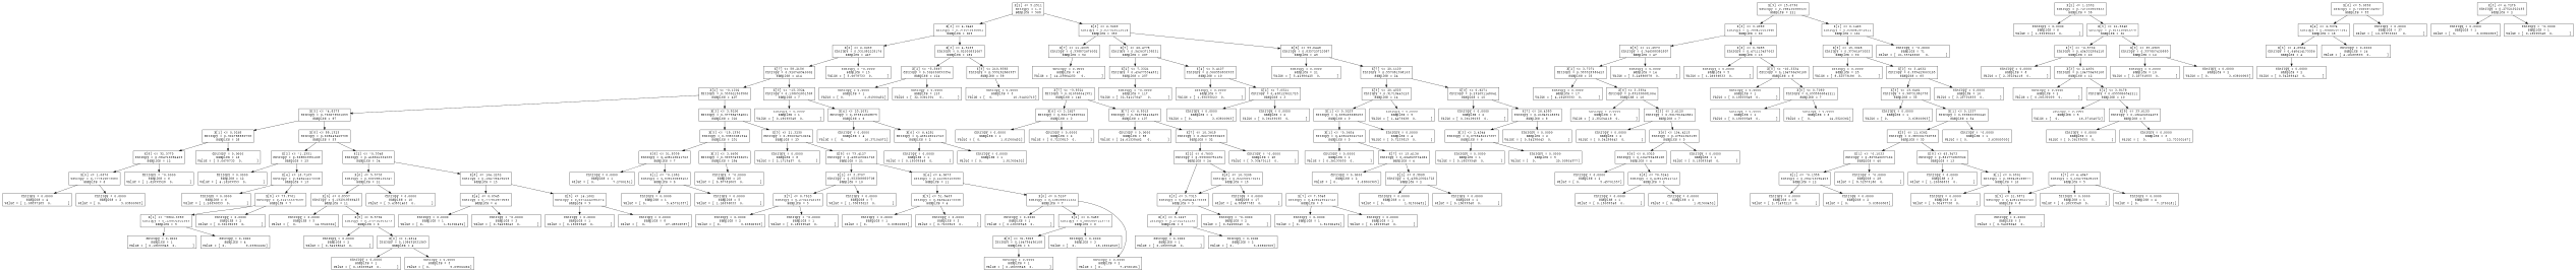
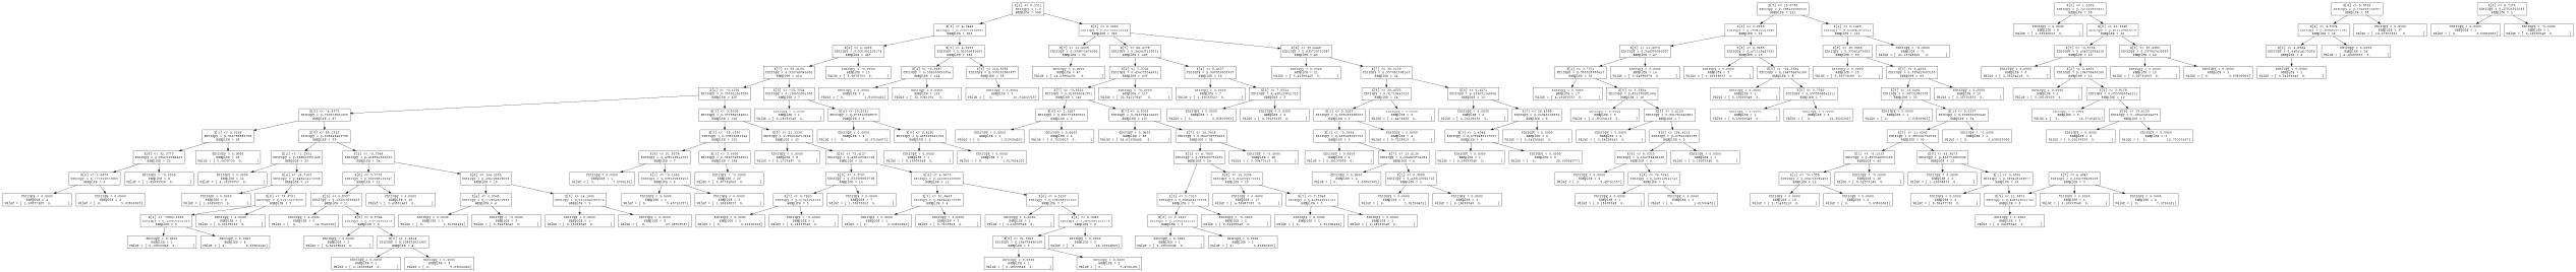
  digraph {
    fontname="Courier Prime"
    node [fontname="Courier Prime" shape=box]
    edge [fontname="Courier Prime"]
    n1 [label="X[2] <= 5.2511\nentropy = 1.0\nsamples = 968"]
    n2 [label="X[3] <= 4.0440\nentropy = 0.978975690661\nsamples = 609"]
    n3 [label="X[3] <= 2.9209\nentropy = 0.837028113014\nsamples = 359"]
    n4 [label="X[0] <= 2.0239\nentropy = 0.931082235176\nsamples = 427"]
    n5 [label="X[3] <= 4.5199\nentropy = 0.82050552067\nsamples = 182"]
    n6 [label="X[7] <= 11.2335\nentropy = 0.998872676052\nsamples = 92"]
    n7 [label="X[7] <= 20.4778\nentropy = 0.543637198331\nsamples = 267"]
    n8 [label="X[8] <= 59.6448\nentropy = 0.835725723587\nsamples = 45"]
    n9 [label="X[7] <= 58.2156\nentropy = 0.920746940002\nsamples = 414"]
    n10 [label="entropy = -0.0000\nsamples = 13\nvalue = [ 5.0678733  0.       ]"]
    n11 [label="X[2] <= -5.5667\nentropy = 0.302030893394\nsamples = 124"]
    n12 [label="X[9] <= 210.8583\nentropy = 0.999182860957\nsamples = 58"]
    n13 [label="X[2] <= -0.1302\nentropy = 0.939621503586\nsamples = 407"]
    n14 [label="X[5] <= -15.3924\nentropy = 0.138692831569\nsamples = 7"]
    n15 [label="X[5] <= -4.8379\nentropy = 0.763079561099\nsamples = 87"]
    n16 [label="X[3] <= 3.8200\nentropy = 0.977884784601\nsamples = 320"]
    n17 [label="entropy = 0.0000\nsamples = 1\nvalue = [ 0.18099548  0.        ]"]
    n18 [label="X[4] <= 29.2091\nentropy = 0.079811828875\nsamples = 6"]
    n19 [label="X[1] <= 0.0265\nentropy = 0.902788880798\nsamples = 28"]
    n20 [label="X[8] <= 88.1925\nentropy = 0.608249429738\nsamples = 59"]
    n21 [label="X[5] <= -18.1990\nentropy = 0.99833081924\nsamples = 291"]
    n22 [label="X[9] <= 21.3250\nentropy = 0.590094710234\nsamples = 29"]
    n23 [label="X[8] <= 92.5775\nentropy = 0.984716982409\nsamples = 12"]
    n24 [label="entropy = 0.0000\nsamples = 16\nvalue = [ 5.0678733  0.       ]"]
    n25 [label="X[2] <= -1.2951\nentropy = 0.968803551209\nsamples = 25"]
    n26 [label="X[2] <= -0.9948\nentropy = 0.418821332339\nsamples = 34"]
    n27 [label="X[0] <= 1.0670\nentropy = 0.777810879085\nsamples = 6"]
    n28 [label="entropy = -0.0000\nsamples = 6\nvalue = [ 1.62895928  0.        ]"]
    n29 [label="entropy = 0.0000\nsamples = 4\nvalue = [ 1.08597285  0.        ]"]
    n30 [label="entropy = 0.0000\nsamples = 2\nvalue = [ 0.          3.63800905]"]
    n31 [label="entropy = 0.0000\nsamples = 12\nvalue = [ 4.16289593  0.        ]"]
    n32 [label="X[4] <= 16.7169\nentropy = 0.648414175556\nsamples = 13"]
    n33 [label="X[6] <= 5.9733\nentropy = 0.609066130347\nsamples = 21"]
    n34 [label="X[8] <= 104.2292\nentropy = 0.164796496108\nsamples = 13"]
    n35 [label="entropy = 0.0000\nsamples = 6\nvalue = [ 1.26696833  0.        ]"]
    n36 [label="X[8] <= 79.9761\nentropy = 0.312733376397\nsamples = 7"]
    n37 [label="X[1] <= -5802.3989\nentropy = 0.138692831569\nsamples = 5"]
    n38 [label="entropy = 0.0000\nsamples = 2\nvalue = [ 0.36199095  0.        ]"]
    n39 [label="entropy = 0.0000\nsamples = 1\nvalue = [ 0.18099548  0.        ]"]
    n40 [label="entropy = 0.0000\nsamples = 4\nvalue = [ 0.          9.09502262]"]
    n41 [label="X[0] <= 0.8997\nentropy = 0.192918566435\nsamples = 11"]
    n42 [label="entropy = 0.0000\nsamples = 10\nvalue = [ 3.43891403  0.        ]"]
    n43 [label="X[4] <= 0.6945\nentropy = 0.777810879085\nsamples = 4"]
    n44 [label="X[9] <= 14.1602\nentropy = 0.0572222981572\nsamples = 9"]
    n45 [label="entropy = 0.0000\nsamples = 5\nvalue = [  0.         14.5520362]"]
    n46 [label="X[5] <= 8.5762\nentropy = 0.379701509279\nsamples = 6"]
    n47 [label="entropy = 0.0000\nsamples = 2\nvalue = [ 0.54298643  0.        ]"]
    n48 [label="X[0] <= 1.2614\nentropy = 0.138692831569\nsamples = 4"]
    n49 [label="entropy = 0.0000\nsamples = 1\nvalue = [ 0.18099548  0.        ]"]
    n50 [label="entropy = 0.0000\nsamples = 3\nvalue = [ 0.          9.09502262]"]
    n51 [label="entropy = 0.0000\nsamples = 1\nvalue = [ 0.          1.81900452]"]
    n52 [label="entropy = -0.0000\nsamples = 3\nvalue = [ 0.54298643  0.        ]"]
    n53 [label="entropy = 0.0000\nsamples = 1\nvalue = [ 0.18099548  0.        ]"]
    n54 [label="entropy = 0.0000\nsamples = 8\nvalue = [  0.          27.28506787]"]
    n55 [label="X[8] <= 51.8998\nentropy = 0.438129021723\nsamples = 7"]
    n56 [label="X[3] <= 3.6690\nentropy = 0.999574996251\nsamples = 284"]
    n57 [label="entropy = 0.0000\nsamples = 8\nvalue = [ 2.1719457  0.       ]"]
    n58 [label="X[8] <= 79.4127\nentropy = 0.438129021723\nsamples = 21"]
    n59 [label="entropy = 0.0000\nsamples = 1\nvalue = [ 0.         7.2760181]"]
    n60 [label="X[1] <= -0.1082\nentropy = 0.698165668253\nsamples = 6"]
    n61 [label="entropy = -0.0000\nsamples = 25\nvalue = [ 6.87782805  0.        ]"]
    n62 [label="entropy = 0.0000\nsamples = 1\nvalue = [ 0.          5.45701357]"]
    n63 [label="entropy = 0.0000\nsamples = 5\nvalue = [ 1.26696833  0.        ]"]
    n64 [label="X[9] <= 15.0790\nentropy = 0.968230988535\nsamples = 221"]
    n65 [label="X[3] <= 3.2989\nentropy = 0.968435533668\nsamples = 60"]
    n66 [label="X[1] <= 0.1403\nentropy = 0.854843672611\nsamples = 161"]
    n67 [label="X[2] <= 1.2392\nentropy = 0.727359509633\nsamples = 38"]
    n68 [label="entropy = 0.0000\nsamples = 6\nvalue = [ 1.99095023  0.        ]"]
    n69 [label="X[9] <= 21.5646\nentropy = 0.639338483978\nsamples = 32"]
    n70 [label="X[5] <= 11.2973\nentropy = 0.946588582857\nsamples = 47"]
    n71 [label="X[6] <= 0.9285\nentropy = 0.471119457003\nsamples = 13"]
    n72 [label="X[9] <= 19.3028\nentropy = 0.97961670533\nsamples = 90"]
    n73 [label="entropy = -0.0000\nsamples = 71\nvalue = [ 21.35746606   0.        ]"]
    n74 [label="X[2] <= 3.7371\nentropy = 0.999929980423\nsamples = 33"]
    n75 [label="entropy = 0.0000\nsamples = 14\nvalue = [ 5.24886878  0.        ]"]
    n76 [label="entropy = 0.0000\nsamples = 5\nvalue = [ 1.26696833  0.        ]"]
    n77 [label="X[5] <= -10.3334\nentropy = 0.164796496108\nsamples = 8"]
    n78 [label="entropy = 0.0000\nsamples = 17\nvalue = [ 4.16289593  0.        ]"]
    n79 [label="X[6] <= 3.3994\nentropy = 0.892338681064\nsamples = 16"]
    n80 [label="entropy = 0.0000\nsamples = 9\nvalue = [ 2.35294118  0.        ]"]
    n81 [label="X[3] <= 2.4120\nentropy = 0.501781640861\nsamples = 7"]
    n82 [label="entropy = 0.0000\nsamples = 2\nvalue = [ 0.54298643  0.        ]"]
    n83 [label="X[6] <= 104.4215\nentropy = 0.27521923195\nsamples = 5"]
    n84 [label="X[6] <= 6.0925\nentropy = 0.164796496108\nsamples = 4"]
    n85 [label="entropy = 0.0000\nsamples = 1\nvalue = [ 0.18099548  0.        ]"]
    n86 [label="entropy = 0.0000\nsamples = 2\nvalue = [ 0.          5.45701357]"]
    n87 [label="X[8] <= 76.9242\nentropy = 0.438129021723\nsamples = 2"]
    n88 [label="entropy = 0.0000\nsamples = 1\nvalue = [ 0.18099548  0.        ]"]
    n89 [label="entropy = 0.0000\nsamples = 1\nvalue = [ 0.          1.81900452]"]
    n90 [label="entropy = 0.0000\nsamples = 1\nvalue = [ 0.18099548  0.        ]"]
    n91 [label="X[0] <= 0.7089\nentropy = 0.0955866542211\nsamples = 7"]
    n92 [label="entropy = 0.0000\nsamples = 1\nvalue = [ 0.18099548  0.        ]"]
    n93 [label="entropy = 0.0000\nsamples = 6\nvalue = [  0.         14.5520362]"]
    n94 [label="entropy = 0.0000\nsamples = 25\nvalue = [ 8.32579186  0.        ]"]
    n95 [label="X[3] <= 3.4632\nentropy = 0.999429003165\nsamples = 65"]
    n96 [label="X[9] <= 19.6461\nentropy = 0.98731882793\nsamples = 55"]
    n97 [label="entropy = 0.0000\nsamples = 10\nvalue = [ 3.25791855  0.        ]"]
    n98 [label="entropy = 0.0000\nsamples = 1\nvalue = [ 0.          3.63800905]"]
    n99 [label="X[1] <= 0.1337\nentropy = 0.999663390243\nsamples = 54"]
    n100 [label="X[5] <= 11.6362\nentropy = 0.989301760756\nsamples = 53"]
    n101 [label="entropy = -0.0000\nsamples = 1\nvalue = [ 0.          3.63800905]"]
    n102 [label="X[1] <= -0.1033\nentropy = 0.807840097162\nsamples = 40"]
    n103 [label="X[8] <= 65.9473\nentropy = 0.861772805922\nsamples = 13"]
    n104 [label="X[1] <= -0.1558\nentropy = 0.984716982409\nsamples = 12"]
    n105 [label="entropy = -0.0000\nsamples = 28\nvalue = [ 8.32579186  0.        ]"]
    n106 [label="entropy = 0.0000\nsamples = 3\nvalue = [ 1.26696833  0.        ]"]
    n107 [label="X[1] <= 0.0901\nentropy = 0.686438166877\nsamples = 10"]
    n108 [label="entropy = 0.0000\nsamples = 10\nvalue = [ 2.71493213  0.        ]"]
    n109 [label="entropy = 0.0000\nsamples = 2\nvalue = [ 0.          3.63800905]"]
    n110 [label="X[9] <= 21.9872\nentropy = 0.438129021723\nsamples = 8"]
    n111 [label="entropy = 0.0000\nsamples = 2\nvalue = [ 0.90497738  0.        ]"]
    n112 [label="entropy = 0.0000\nsamples = 3\nvalue = [ 0.54298643  0.        ]"]
    n113 [label="X[7] <= 4.4847\nentropy = 0.164796496108\nsamples = 5"]
    n114 [label="entropy = 0.0000\nsamples = 1\nvalue = [ 0.18099548  0.        ]"]
    n115 [label="entropy = 0.0000\nsamples = 4\nvalue = [ 0.         7.2760181]"]
    n116 [label="X[7] <= -2.5732\nentropy = 0.454932984218\nsamples = 20"]
    n117 [label="X[9] <= 39.2509\nentropy = 0.997807430889\nsamples = 12"]
    n118 [label="entropy = 0.0000\nsamples = 8\nvalue = [ 2.35294118  0.        ]"]
    n119 [label="X[3] <= 2.4691\nentropy = 0.164796496108\nsamples = 12"]
    n120 [label="entropy = 0.0000\nsamples = 10\nvalue = [ 3.25791855  0.        ]"]
    n121 [label="entropy = 0.0000\nsamples = 2\nvalue = [ 0.          3.63800905]"]
    n122 [label="entropy = 0.0000\nsamples = 2\nvalue = [ 0.36199095  0.        ]"]
    n123 [label="X[2] <= 3.8178\nentropy = 0.0955866542211\nsamples = 10"]
    n124 [label="entropy = 0.0000\nsamples = 5\nvalue = [  0.          16.37104072]"]
    n125 [label="X[8] <= 39.6155\nentropy = 0.182432324279\nsamples = 5"]
    n126 [label="entropy = 0.0000\nsamples = 2\nvalue = [ 0.36199095  0.        ]"]
    n127 [label="entropy = 0.0000\nsamples = 3\nvalue = [  0.          12.73303167]"]
    n128 [label="X[2] <= 3.3707\nentropy = 0.953568859708\nsamples = 10"]
    n129 [label="X[4] <= 4.6073\nentropy = 0.223505159085\nsamples = 11"]
    n130 [label="X[7] <= 6.7623\nentropy = 0.27521923195\nsamples = 3"]
    n131 [label="entropy = 0.0000\nsamples = 7\nvalue = [ 1.99095023  0.        ]"]
    n132 [label="X[9] <= 51.8469\nentropy = 0.648414175556\nsamples = 4"]
    n133 [label="X[0] <= 0.5207\nentropy = 0.106368311332\nsamples = 7"]
    n134 [label="entropy = 0.0000\nsamples = 2\nvalue = [ 0.          3.63800905]"]
    n135 [label="entropy = -0.0000\nsamples = 1\nvalue = [ 0.18099548  0.        ]"]
    n136 [label="entropy = 0.0000\nsamples = 1\nvalue = [ 0.          3.63800905]"]
    n137 [label="entropy = 0.0000\nsamples = 3\nvalue = [ 0.7239819  0.       ]"]
    n138 [label="entropy = 0.0000\nsamples = 1\nvalue = [ 0.18099548  0.        ]"]
    n139 [label="X[0] <= 0.9489\nentropy = 0.0605807219775\nsamples = 6"]
    n140 [label="X[8] <= 91.5905\nentropy = 0.164796496108\nsamples = 3"]
    n141 [label="entropy = 0.0000\nsamples = 3\nvalue = [  0.          18.19004525]"]
    n142 [label="entropy = 0.0000\nsamples = 1\nvalue = [ 0.18099548  0.        ]"]
    n143 [label="entropy = 0.0000\nsamples = 2\nvalue = [ 0.         7.2760181]"]
    n144 [label="entropy = 0.0000\nsamples = 4\nvalue = [  0.          16.37104072]"]
    n145 [label="X[6] <= 6.4281\nentropy = 0.438129021723\nsamples = 2"]
    n146 [label="entropy = 0.0000\nsamples = 1\nvalue = [ 0.18099548  0.        ]"]
    n147 [label="entropy = 0.0000\nsamples = 1\nvalue = [ 0.          1.81900452]"]
    n148 [label="entropy = 0.0000\nsamples = 1\nvalue = [ 0.          1.81900452]"]
    n149 [label="entropy = 0.0000\nsamples = 123\nvalue = [ 32.0361991   0.       ]"]
    n150 [label="entropy = 0.0000\nsamples = 3\nvalue = [  0.          10.91402715]"]
    n151 [label="X[6] <= 5.0356\nentropy = 0.700306734907\nsamples = 55"]
    n152 [label="X[4] <= 2.5374\nentropy = 0.984463077361\nsamples = 18"]
    n153 [label="entropy = 0.0000\nsamples = 37\nvalue = [ 10.67873303   0.        ]"]
    n154 [label="X[3] <= 4.6564\nentropy = 0.648414175556\nsamples = 4"]
    n155 [label="entropy = 0.0000\nsamples = 14\nvalue = [ 4.16289593  0.        ]"]
    n156 [label="entropy = 0.0000\nsamples = 2\nvalue = [ 0.54298643  0.        ]"]
    n157 [label="X[3] <= 4.7276\nentropy = 0.27521923195\nsamples = 2"]
    n158 [label="entropy = 0.0000\nsamples = 1\nvalue = [ 0.          3.63800905]"]
    n159 [label="entropy = -0.0000\nsamples = 1\nvalue = [ 0.18099548  0.        ]"]
    n160 [label="entropy = 0.0000\nsamples = 47\nvalue = [ 14.29864253   0.        ]"]
    n161 [label="X[2] <= 7.3321\nentropy = 0.434773344931\nsamples = 257"]
    n162 [label="X[4] <= 9.4137\nentropy = 0.966550833935\nsamples = 10"]
    n163 [label="entropy = 0.0000\nsamples = 21\nvalue = [ 5.42986425  0.        ]"]
    n164 [label="X[7] <= 20.1139\nentropy = 0.557081908103\nsamples = 24"]
    n165 [label="X[9] <= 20.4535\nentropy = 0.91718443123\nsamples = 14"]
    n166 [label="X[0] <= 0.6271\nentropy = 0.292651148641\nsamples = 10"]
    n167 [label="X[1] <= 0.0239\nentropy = 0.698165668253\nsamples = 9"]
    n168 [label="entropy = 0.0000\nsamples = 5\nvalue = [ 1.4479638  0.       ]"]
    n169 [label="entropy = 0.0000\nsamples = 2\nvalue = [ 0.36199095  0.        ]"]
    n170 [label="X[7] <= 26.4589\nentropy = 0.21849118652\nsamples = 8"]
    n171 [label="X[1] <= -0.0634\nentropy = 0.438129021723\nsamples = 5"]
    n172 [label="entropy = 0.0000\nsamples = 4\nvalue = [ 0.7239819  0.       ]"]
    n173 [label="entropy = 0.0000\nsamples = 1\nvalue = [ 0.36199095  0.        ]"]
    n174 [label="X[7] <= 15.4136\nentropy = 0.204829734062\nsamples = 4"]
    n175 [label="entropy = 0.0000\nsamples = 2\nvalue = [ 0.          3.63800905]"]
    n176 [label="X[2] <= 8.5868\nentropy = 0.438129021723\nsamples = 2"]
    n177 [label="entropy = 0.0000\nsamples = 1\nvalue = [ 0.          1.81900452]"]
    n178 [label="entropy = 0.0000\nsamples = 1\nvalue = [ 0.18099548  0.        ]"]
    n179 [label="X[3] <= 2.4544\nentropy = 0.0738481017397\nsamples = 6"]
    n180 [label="entropy = 0.0000\nsamples = 2\nvalue = [ 0.54298643  0.        ]"]
    n181 [label="entropy = 0.0000\nsamples = 1\nvalue = [ 0.18099548  0.        ]"]
    n182 [label="entropy = 0.0000\nsamples = 5\nvalue = [  0.          20.00904977]"]
    n183 [label="X[7] <= -9.8521\nentropy = 0.610963041951\nsamples = 140"]
    n184 [label="entropy = -0.0000\nsamples = 117\nvalue = [ 32.94117647   0.        ]"]
    n185 [label="entropy = 0.0000\nsamples = 7\nvalue = [ 1.99095023  0.        ]"]
    n186 [label="X[2] <= 7.0521\nentropy = 0.438129021723\nsamples = 3"]
    n187 [label="X[6] <= 3.2627\nentropy = 0.861772805922\nsamples = 3"]
    n188 [label="X[7] <= 6.8515\nentropy = 0.526766416439\nsamples = 137"]
    n189 [label="entropy = 0.0000\nsamples = 1\nvalue = [ 0.          1.81900452]"]
    n190 [label="entropy = 0.0000\nsamples = 2\nvalue = [ 0.7239819  0.       ]"]
    n191 [label="entropy = 0.0000\nsamples = 85\nvalue = [ 24.61538462   0.        ]"]
    n192 [label="X[7] <= 10.3618\nentropy = 0.822739990209\nsamples = 52"]
    n193 [label="X[2] <= 6.7605\nentropy = 0.999360751251\nsamples = 24"]
    n194 [label="entropy = -0.0000\nsamples = 28\nvalue = [ 9.95475113  0.        ]"]
    n195 [label="X[6] <= 10.3206\nentropy = 0.832909175151\nsamples = 19"]
    n196 [label="X[3] <= 3.7313\nentropy = 0.648414175556\nsamples = 5"]
    n197 [label="entropy = 0.0000\nsamples = 17\nvalue = [ 4.88687783  0.        ]"]
    n198 [label="X[7] <= 7.9948\nentropy = 0.438129021723\nsamples = 9"]
    n199 [label="X[6] <= 3.1227\nentropy = 0.27521923195\nsamples = 3"]
    n200 [label="entropy = -0.0000\nsamples = 2\nvalue = [ 0.54298643  0.        ]"]
    n201 [label="entropy = 0.0000\nsamples = 1\nvalue = [ 0.          1.81900452]"]
    n202 [label="entropy = 0.0000\nsamples = 1\nvalue = [ 0.18099548  0.        ]"]
    n203 [label="entropy = 0.0000\nsamples = 1\nvalue = [ 0.18099548  0.        ]"]
    n204 [label="entropy = 0.0000\nsamples = 2\nvalue = [ 0.          3.63800905]"]
    n205 [label="entropy = 0.0000\nsamples = 1\nvalue = [ 0.          3.63800905]"]
    n206 [label="entropy = 0.0000\nsamples = 2\nvalue = [ 0.36199095  0.        ]"]
    n1 -> n2
    n1 -> n3
    n2 -> n4
    n2 -> n5
    n3 -> n6
    n3 -> n7
    n3 -> n8
    n4 -> n9
    n4 -> n10
    n5 -> n11
    n5 -> n12
    n6 -> n160
    n7 -> n161
    n7 -> n162
    n8 -> n163
    n8 -> n164
    n9 -> n13
    n9 -> n14
    n11 -> n148
    n11 -> n149
    n12 -> n150
    n13 -> n15
    n13 -> n16
    n14 -> n17
    n14 -> n18
    n15 -> n19
    n15 -> n20
    n16 -> n21
    n16 -> n22
    n18 -> n144
    n18 -> n145
    n19 -> n23
    n19 -> n24
    n20 -> n25
    n20 -> n26
    n21 -> n55
    n21 -> n56
    n22 -> n57
    n22 -> n58
    n23 -> n27
    n23 -> n28
    n25 -> n31
    n25 -> n32
    n26 -> n33
    n26 -> n34
    n27 -> n29
    n27 -> n30
    n32 -> n35
    n32 -> n36
    n33 -> n41
    n33 -> n42
    n34 -> n43
    n34 -> n44
    n36 -> n37
    n36 -> n38
    n37 -> n39
    n37 -> n40
    n41 -> n45
    n41 -> n46
    n43 -> n51
    n43 -> n52
    n44 -> n53
    n44 -> n54
    n46 -> n47
    n46 -> n48
    n48 -> n49
    n48 -> n50
    n55 -> n59
    n55 -> n60
    n56 -> n61
    n58 -> n128
    n58 -> n129
    n60 -> n62
    n60 -> n63
    n64 -> n65
    n64 -> n66
    n65 -> n70
    n65 -> n71
    n66 -> n72
    n66 -> n73
    n67 -> n68
    n67 -> n69
    n69 -> n116
    n69 -> n117
    n70 -> n74
    n70 -> n75
    n71 -> n76
    n71 -> n77
    n72 -> n94
    n72 -> n95
    n74 -> n78
    n74 -> n79
    n77 -> n90
    n77 -> n91
    n79 -> n80
    n79 -> n81
    n81 -> n82
    n81 -> n83
    n83 -> n84
    n83 -> n85
    n84 -> n86
    n84 -> n87
    n87 -> n88
    n87 -> n89
    n91 -> n92
    n91 -> n93
    n95 -> n96
    n95 -> n97
    n96 -> n98
    n96 -> n99
    n99 -> n100
    n99 -> n101
    n100 -> n102
    n100 -> n103
    n102 -> n104
    n102 -> n105
    n103 -> n106
    n103 -> n107
    n104 -> n108
    n104 -> n109
    n107 -> n110
    n107 -> n111
    n110 -> n112
    n113 -> n110
    n113 -> n114
    n113 -> n115
    n116 -> n118
    n116 -> n119
    n117 -> n120
    n117 -> n121
    n119 -> n122
    n119 -> n123
    n123 -> n124
    n123 -> n125
    n125 -> n126
    n125 -> n127
    n128 -> n130
    n128 -> n131
    n129 -> n132
    n129 -> n133
    n130 -> n134
    n130 -> n135
    n132 -> n136
    n132 -> n137
    n133 -> n138
    n133 -> n139
    n139 -> n140
    n139 -> n141
    n140 -> n142
-   n133 -> n143
+   n140 -> n143
    n145 -> n146
    n145 -> n147
    n151 -> n152
    n151 -> n153
    n152 -> n154
    n152 -> n155
    n154 -> n156
    n157 -> n158
    n157 -> n159
+   n161 -> n183
    n161 -> n184
    n162 -> n185
    n162 -> n186
    n164 -> n165
    n164 -> n166
    n165 -> n167
    n165 -> n168
    n166 -> n169
    n166 -> n170
    n167 -> n171
    n167 -> n172
    n170 -> n179
    n170 -> n180
    n171 -> n173
    n171 -> n174
    n174 -> n175
    n174 -> n176
    n176 -> n177
    n176 -> n178
    n179 -> n181
    n179 -> n182
    n183 -> n187
    n183 -> n188
    n186 -> n205
    n186 -> n206
    n187 -> n189
    n187 -> n190
    n188 -> n191
    n188 -> n192
    n192 -> n193
    n192 -> n194
    n193 -> n195
    n193 -> n196
    n195 -> n197
-   n195 -> n196
+   n195 -> n198
    n196 -> n199
    n196 -> n200
    n198 -> n201
    n198 -> n202
    n199 -> n203
    n199 -> n204
  }
